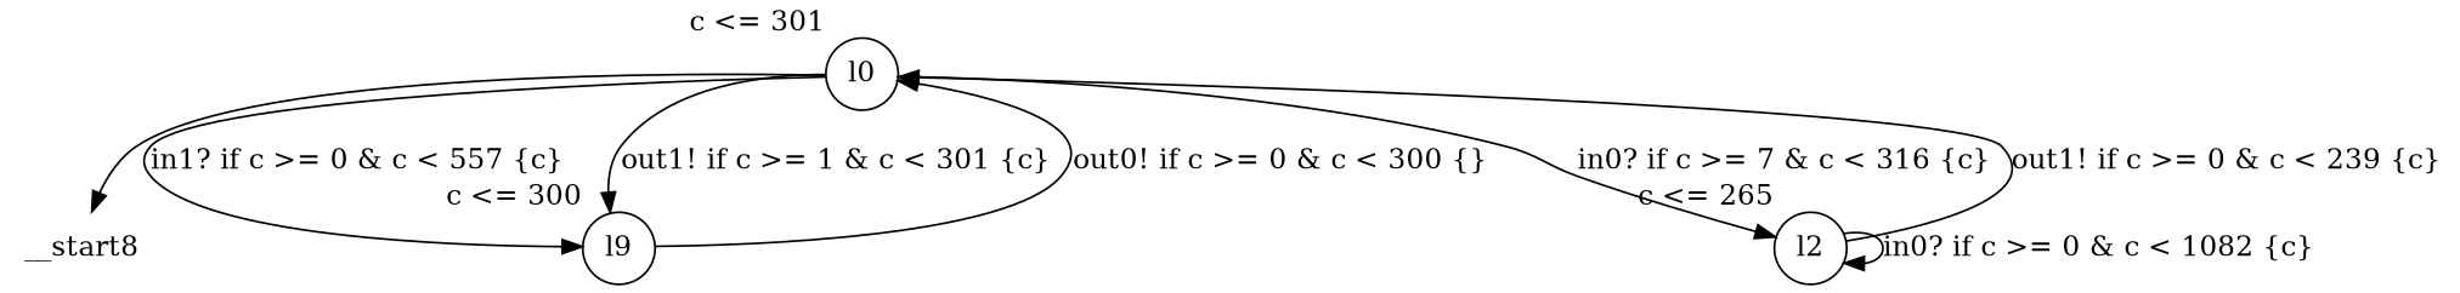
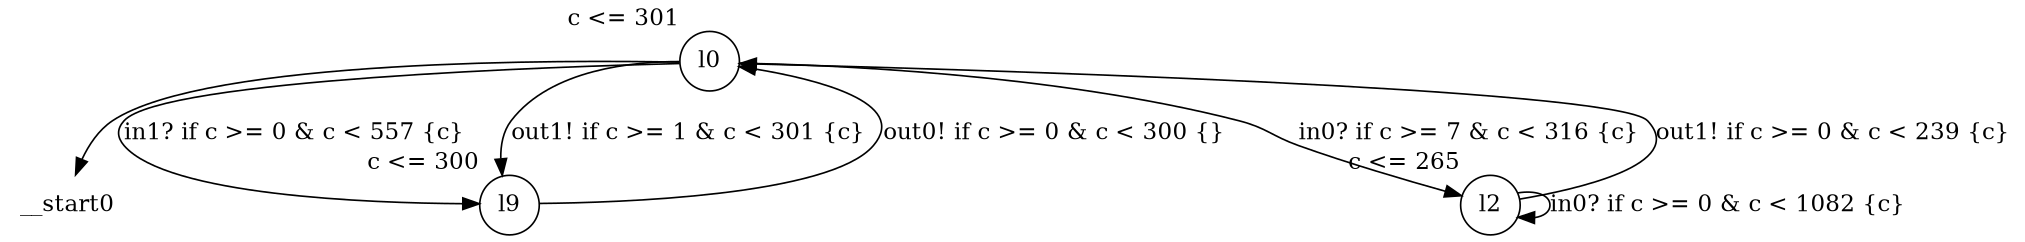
  digraph {
    node [shape=circle margin=0]
-   __start0 [shape=none label=__start8 margin=""]
+   __start0 [shape=none margin=""]
    n2 [label=l0 xlabel="c <= 301"]
    n3 [label=l9 xlabel="c <= 300"]
    n4 [label=l2 xlabel="c <= 265"]
    n2 -> __start0
    n2 -> n3 [label="in1? if c >= 0 & c < 557 {c} "]
    n2 -> n3 [label="out1! if c >= 1 & c < 301 {c} "]
    n2 -> n4 [label="in0? if c >= 7 & c < 316 {c} "]
    n3 -> n2 [label="out0! if c >= 0 & c < 300 {} "]
    n4 -> n2 [label="out1! if c >= 0 & c < 239 {c} "]
    n4 -> n4 [label="in0? if c >= 0 & c < 1082 {c} "]
  }
